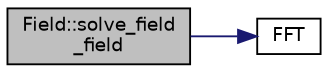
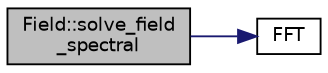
  digraph {
    rankdir=LR
    node [color=black fontname=Helvetica fontsize=10 shape=record style=filled]
-   n1 [fillcolor=grey75 fontcolor=black height=0.2 label="Field::solve_field\l_field" width=0.4]
+   n1 [fillcolor=grey75 fontcolor=black height=0.2 label="Field::solve_field\l_spectral" width=0.4]
    n2 [fillcolor=white height=0.2 label=FFT width=0.4]
    n1 -> n2 [color=midnightblue fontname=Helvetica fontsize=10 labelfontname=Helvetica labelfontsize=10 style=solid]
  }
